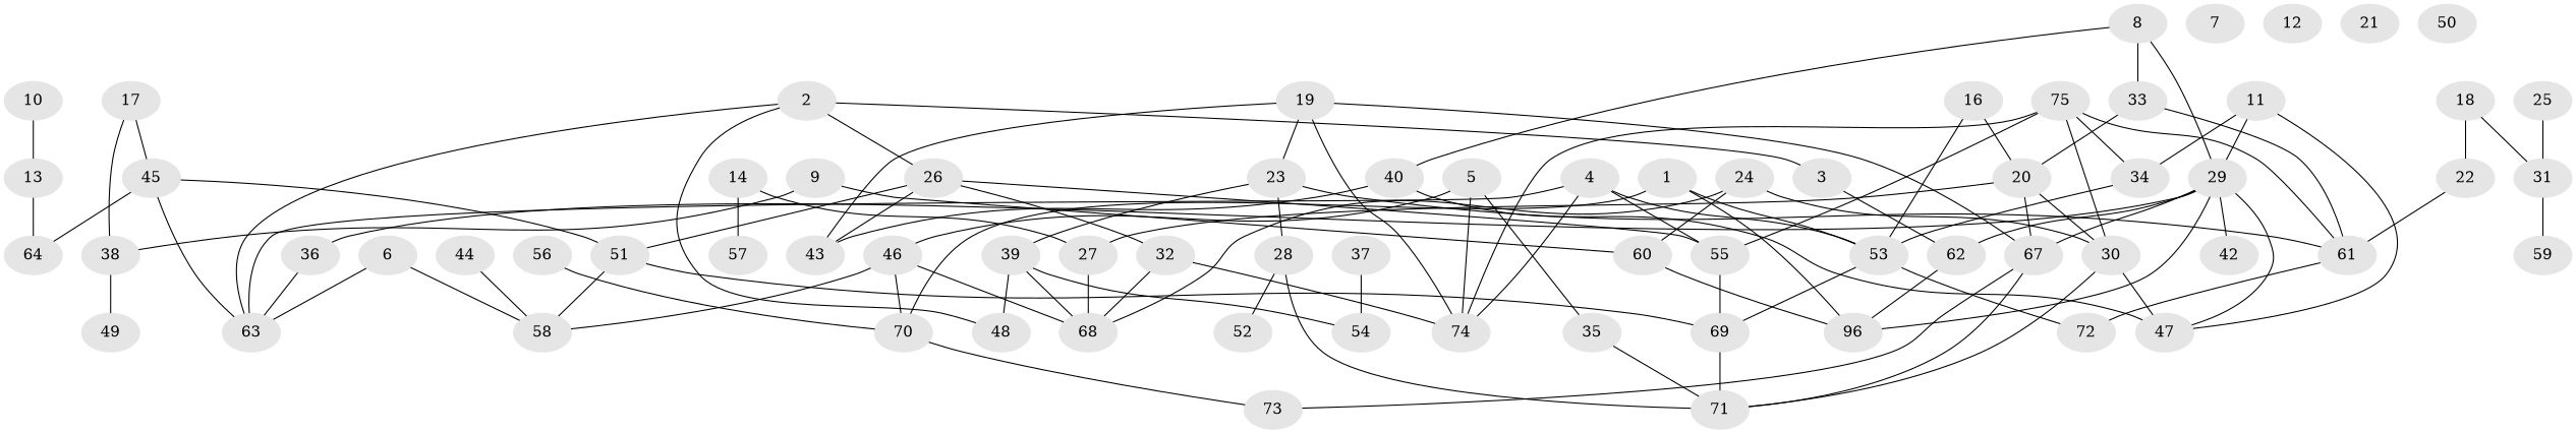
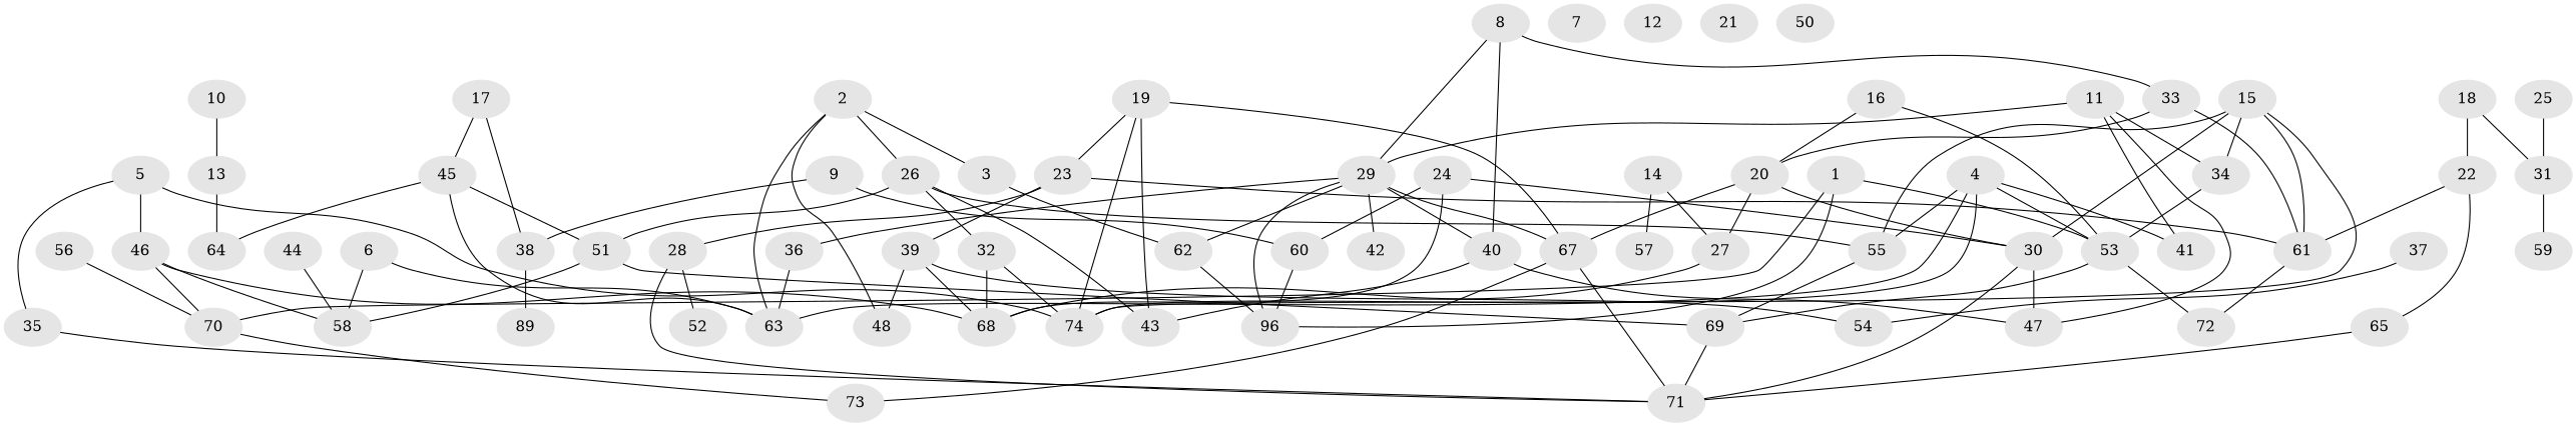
  graph {
    node [color=gray90 style=filled]
    1
    53
    n3 [label=96]
    70
    69
    72
    73
    2
    3
    26
    48
    63
    62
    55
    43
    32
    51
    4
+   41
    74
    5
    35
    46
    71
    58
    68
    6
    7
    8
    29
    33
    40
    47
    67
    36
    42
    61
    20
    9
    38
    60
-   49
+   49 [label=89]
    10
    13
    64
    11
    34
    12
    14
    27
    57
-   15 [label=75]
+   15
    30
    16
    17
    45
    18
    22
    31
+   65
    28
    52
    59
    19
    23
    39
    25
    21
    54
    24
    37
    44
    50
    56
    1 -- 53
    1 -- n3
    1 -- 70
    53 -- 69
    53 -- 72
    70 -- 73
    69 -- 71
    2 -- 3
    2 -- 26
    2 -- 48
    2 -- 63
    3 -- 62
    26 -- 55
    26 -- 43
    26 -- 32
    26 -- 51
    62 -- n3
    55 -- 69
    32 -- 74
    32 -- 68
    51 -- 69
    51 -- 58
    4 -- 53
    4 -- 63
    4 -- 55
+   4 -- 41
    4 -- 74
    5 -- 74
    5 -- 35
    5 -- 46
    35 -- 71
    46 -- 70
    46 -- 58
    46 -- 68
    6 -- 63
    6 -- 58
    8 -- 29
    8 -- 33
    8 -- 40
    29 -- n3
    29 -- 62
-   29 -- 47
+   29 -- 40
    29 -- 67
    29 -- 36
    29 -- 42
    33 -- 61
    33 -- 20
    40 -- 43
    40 -- 47
    67 -- 73
    67 -- 71
    36 -- 63
    61 -- 72
    20 -- 67
    20 -- 27
    20 -- 30
    9 -- 38
    9 -- 60
    38 -- 49
    60 -- n3
    10 -- 13
    13 -- 64
+   11 -- 41
    11 -- 29
    11 -- 47
    11 -- 34
    34 -- 53
    14 -- 27
    14 -- 57
    27 -- 68
    15 -- 55
    15 -- 74
    15 -- 61
    15 -- 34
    15 -- 30
    30 -- 71
    30 -- 47
    16 -- 53
    16 -- 20
    17 -- 38
    17 -- 45
    45 -- 63
    45 -- 51
    45 -- 64
    18 -- 22
    18 -- 31
    22 -- 61
+   22 -- 65
    31 -- 59
+   65 -- 71
    28 -- 71
    28 -- 52
    19 -- 43
    19 -- 74
    19 -- 67
    19 -- 23
    23 -- 61
    23 -- 28
    23 -- 39
    39 -- 48
    39 -- 68
    39 -- 54
    25 -- 31
    24 -- 68
    24 -- 60
    24 -- 30
    37 -- 54
    44 -- 58
    56 -- 70
  }
